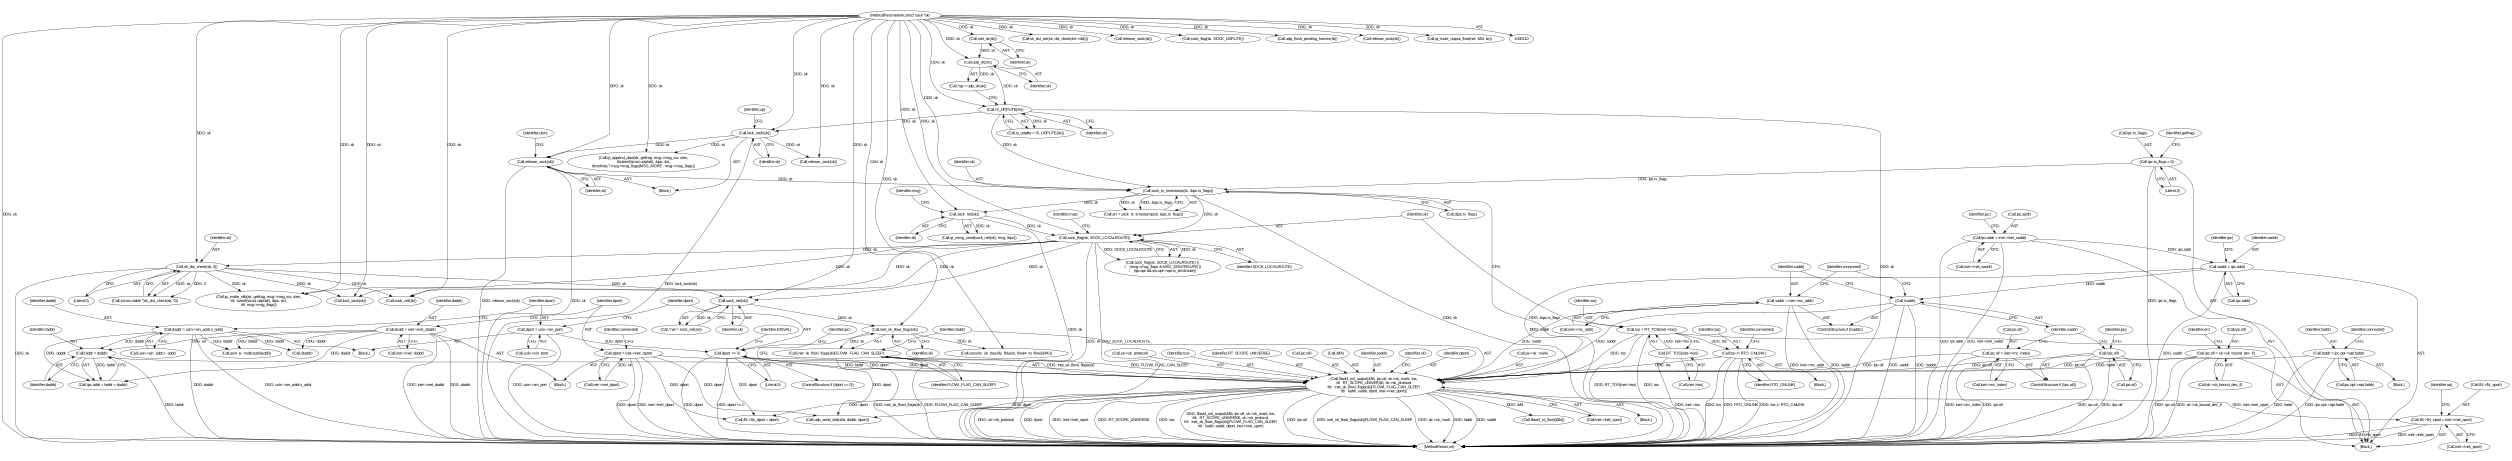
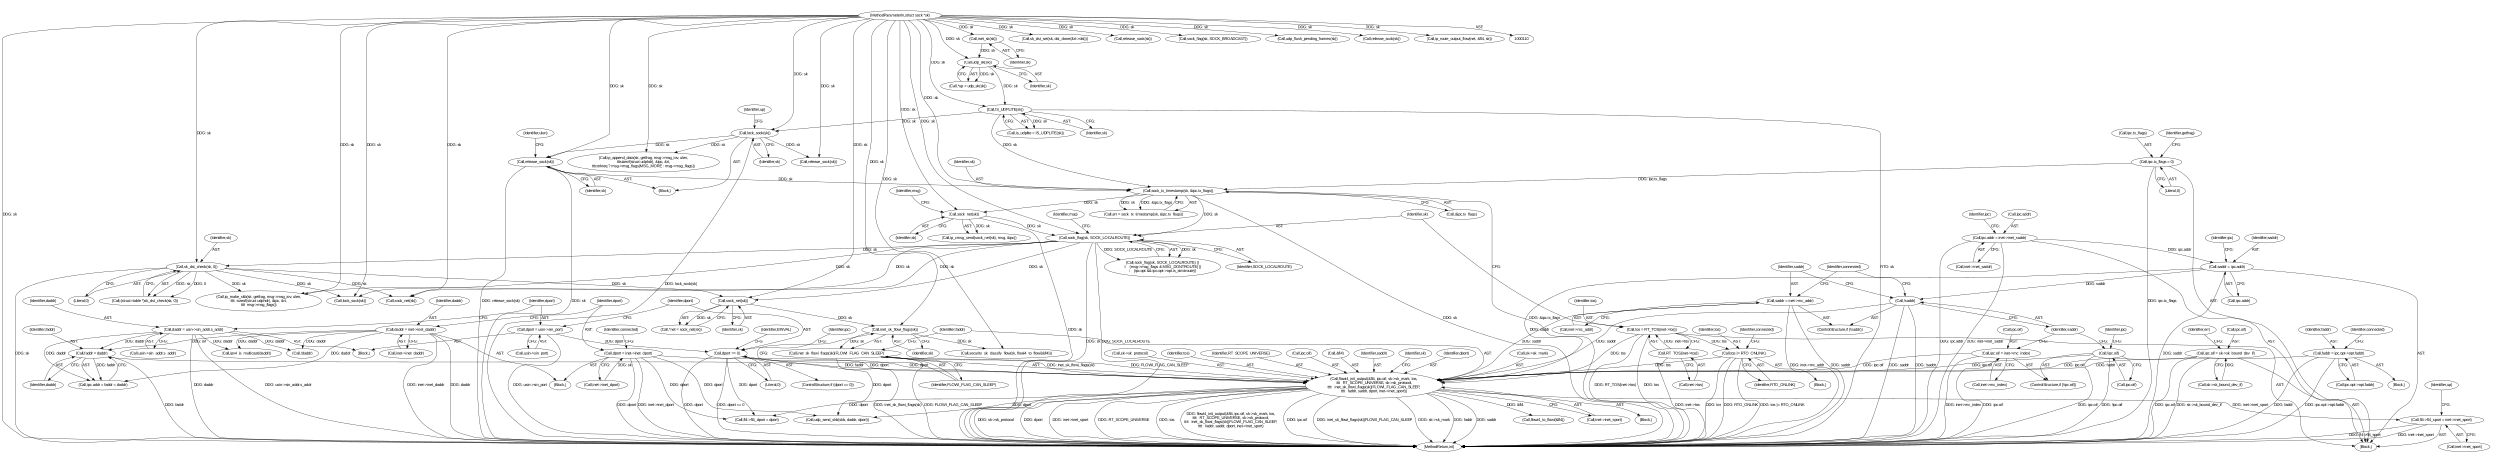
  digraph {
    fontname="Liberation Sans"
    node [fontname="Liberation Sans"]
    edge [fontname="Liberation Sans"]
    n1 [label="(Call,fl4->fl4_sport = inet->inet_sport)"]
    n2 [label="(MethodReturn,int)"]
    n3 [label="(Block,)"]
    n4 [label="(Call,inet->inet_sport)"]
    n5 [label="(Call,flowi4_init_output(&fl4, ipc.oif, sk->sk_mark, tos,\n\t\t\t\t   RT_SCOPE_UNIVERSE, sk->sk_protocol,\n\t\t\t\t   inet_sk_flowi_flags(sk)|FLOWI_FLAG_CAN_SLEEP,\n\t\t\t\t   faddr, saddr, dport, inet->inet_sport))"]
    n6 [label="(Call,fl4->fl4_dport = dport)"]
    n7 [label="(Call,udp_send_skb(skb, daddr, dport))"]
    n8 [label="(Call,flowi4_to_flowi(&fl4))"]
    n9 [label="(Call,inet->inet_sport)"]
    n10 [label="(Block,)"]
    n11 [label="(Call,ipc.oif = sk->sk_bound_dev_if)"]
    n12 [label="(Call,sk->sk_bound_dev_if)"]
    n13 [label="(Call,!ipc.oif)"]
    n14 [label="(Call,ipc.oif)"]
    n15 [label="(ControlStructure,if (!ipc.oif))"]
    n16 [label="(Call,ipc.oif = inet->mc_index)"]
    n17 [label="(Call,inet->mc_index)"]
    n18 [label="(Call,tos |= RTO_ONLINK)"]
    n19 [label="(Identifier,RTO_ONLINK)"]
    n20 [label="(Block,)"]
    n21 [label="(Call,tos = RT_TOS(inet->tos))"]
    n22 [label="(Call,RT_TOS(inet->tos))"]
    n23 [label="(Call,inet->tos)"]
    n24 [label="(Call,inet_sk_flowi_flags(sk)|FLOWI_FLAG_CAN_SLEEP)"]
    n25 [label="(Identifier,FLOWI_FLAG_CAN_SLEEP)"]
    n26 [label="(Call,inet_sk_flowi_flags(sk))"]
    n27 [label="(Call,security_sk_classify_flow(sk, flowi4_to_flowi(&fl4)))"]
    n28 [label="(Identifier,sk)"]
    n29 [label="(Call,sock_net(sk))"]
    n30 [label="(Call,*net = sock_net(sk))"]
    n31 [label="(Identifier,sk)"]
    n32 [label="(Call,sk_dst_check(sk, 0))"]
    n33 [label="(Call,ip_make_skb(sk, getfrag, msg->msg_iov, ulen,\n\t\t\t\t  sizeof(struct udphdr), &ipc, &rt,\n\t\t\t\t  msg->msg_flags))"]
    n34 [label="(Call,lock_sock(sk))"]
    n35 [label="(Literal,0)"]
    n36 [label="(Call,(struct rtable *)sk_dst_check(sk, 0))"]
    n37 [label="(Call,sock_net(sk))"]
    n38 [label="(Call,sock_flag(sk, SOCK_LOCALROUTE))"]
    n39 [label="(Call,sock_flag(sk, SOCK_LOCALROUTE) ||\n \t    (msg->msg_flags & MSG_DONTROUTE) ||\n\t    (ipc.opt && ipc.opt->opt.is_strictroute))"]
    n40 [label="(Identifier,SOCK_LOCALROUTE)"]
    n41 [label="(Call,sock_net(sk))"]
    n42 [label="(Call,ip_cmsg_send(sock_net(sk), msg, &ipc))"]
    n43 [label="(Identifier,sk)"]
    n44 [label="(Call,sock_tx_timestamp(sk, &ipc.tx_flags))"]
    n45 [label="(Call,&ipc.tx_flags)"]
    n46 [label="(Call,err = sock_tx_timestamp(sk, &ipc.tx_flags))"]
    n47 [label="(Call,IS_UDPLITE(sk))"]
    n48 [label="(Call,lock_sock(sk))"]
    n49 [label="(Call,is_udplite = IS_UDPLITE(sk))"]
    n50 [label="(Identifier,sk)"]
    n51 [label="(Call,release_sock(sk))"]
    n52 [label="(Call,ip_append_data(sk, getfrag, msg->msg_iov, ulen,\n\t\t\tsizeof(struct udphdr), &ipc, &rt,\n\t\t\tcorkreq ? msg->msg_flags|MSG_MORE : msg->msg_flags))"]
    n53 [label="(Call,release_sock(sk))"]
    n54 [label="(Block,)"]
    n55 [label="(Identifier,sk)"]
    n56 [label="(Call,udp_sk(sk))"]
    n57 [label="(Call,*up = udp_sk(sk))"]
    n58 [label="(Identifier,sk)"]
    n59 [label="(Call,inet_sk(sk))"]
    n60 [label="(Identifier,sk)"]
    n61 [label="(MethodParameterIn,struct sock *sk)"]
    n62 [label="(Call,sk_dst_set(sk, dst_clone(&rt->dst)))"]
    n63 [label="(Call,release_sock(sk))"]
-   n64 [label="(Call,sock_flag(sk, SOCK_UDPLITE))"]
+   n64 [label="(Call,sock_flag(sk, SOCK_BROADCAST))"]
    n65 [label="(Call,udp_flush_pending_frames(sk))"]
    n66 [label="(Call,release_sock(sk))"]
    n67 [label="(Call,ip_route_output_flow(net, &fl4, sk))"]
    1000110
    n69 [label="(Identifier,sk)"]
    n70 [label="(Call,ipc.tx_flags = 0)"]
    n71 [label="(Literal,0)"]
    n72 [label="(Call,faddr = ipc.opt->opt.faddr)"]
    n73 [label="(Call,ipc.opt->opt.faddr)"]
    n74 [label="(Block,)"]
    n75 [label="(Call,faddr = daddr)"]
    n76 [label="(Identifier,daddr)"]
    n77 [label="(Call,ipc.addr = faddr = daddr)"]
    n78 [label="(Call,daddr = inet->inet_daddr)"]
    n79 [label="(Call,ipv4_is_multicast(daddr))"]
    n80 [label="(Call,!daddr)"]
    n81 [label="(Call,inet->inet_daddr)"]
    n82 [label="(Block,)"]
    n83 [label="(Call,daddr = usin->sin_addr.s_addr)"]
    n84 [label="(Call,usin->sin_addr.s_addr)"]
    n85 [label="(Block,)"]
    n86 [label="(Call,saddr = inet->mc_addr)"]
    n87 [label="(Call,inet->mc_addr)"]
    n88 [label="(ControlStructure,if (!saddr))"]
    n89 [label="(Call,!saddr)"]
    n90 [label="(Identifier,saddr)"]
    n91 [label="(Call,saddr = ipc.addr)"]
    n92 [label="(Call,ipc.addr)"]
    n93 [label="(Call,ipc.addr = inet->inet_saddr)"]
    n94 [label="(Call,inet->inet_saddr)"]
    n95 [label="(Call,dport = inet->inet_dport)"]
    n96 [label="(Call,inet->inet_dport)"]
    n97 [label="(Call,dport == 0)"]
    n98 [label="(Literal,0)"]
    n99 [label="(ControlStructure,if (dport == 0))"]
    n100 [label="(Call,dport = usin->sin_port)"]
    n101 [label="(Call,usin->sin_port)"]
    n102 [label="(Call,ipc.oif)"]
    n103 [label="(Identifier,msg)"]
    n104 [label="(Identifier,connected)"]
    n105 [label="(Identifier,sk)"]
    n106 [label="(Identifier,dport)"]
    n107 [label="(Identifier,ulen)"]
    n108 [label="(Identifier,sk)"]
    n109 [label="(Identifier,up)"]
    n110 [label="(Call,ipc.oif)"]
    n111 [label="(Call,sk->sk_mark)"]
    n112 [label="(Identifier,tos)"]
    n113 [label="(Identifier,daddr)"]
    n114 [label="(Call,ipc.addr)"]
    n115 [label="(Identifier,sk)"]
    n116 [label="(Identifier,connected)"]
    n117 [label="(Identifier,tos)"]
    n118 [label="(Call,sk->sk_protocol)"]
    n119 [label="(Identifier,tos)"]
-   n120 [label="(Call,fl4->fl4_sport)"]
    n121 [label="(Identifier,connected)"]
    n122 [label="(Call,ipc.tx_flags)"]
    n123 [label="(Identifier,RT_SCOPE_UNIVERSE)"]
    n124 [label="(Identifier,faddr)"]
    n125 [label="(Identifier,up)"]
    n126 [label="(Call,ipc.oif)"]
    n127 [label="(Call,&fl4)"]
    n128 [label="(Identifier,msg)"]
    n129 [label="(Identifier,dport)"]
    n130 [label="(Identifier,ipc)"]
    n131 [label="(Identifier,saddr)"]
    n132 [label="(Identifier,sk)"]
    n133 [label="(Identifier,dport)"]
    n134 [label="(Identifier,faddr)"]
    n135 [label="(Identifier,daddr)"]
    n136 [label="(Identifier,ipc)"]
    n137 [label="(Identifier,ipc)"]
    n138 [label="(Identifier,getfrag)"]
    n139 [label="(Identifier,connected)"]
    n140 [label="(Identifier,saddr)"]
    n141 [label="(Identifier,ipc)"]
    n142 [label="(Identifier,saddr)"]
    n143 [label="(Identifier,EINVAL)"]
    n144 [label="(Identifier,err)"]
    n145 [label="(Identifier,faddr)"]
    n146 [label="(Identifier,dport)"]
    n1 -> n2 [label="DDG: fl4->fl4_sport"]
    n1 -> n2 [label="DDG: inet->inet_sport"]
    n1 -> n3 [label="AST: "]
    n1 -> n4 [label="CFG: "]
    n4 -> n1 [label="AST: "]
    n5 -> n1 [label="DDG: inet->inet_sport"]
    n5 -> n2 [label="DDG: faddr"]
    n5 -> n2 [label="DDG: saddr"]
    n5 -> n2 [label="DDG: sk->sk_protocol"]
    n5 -> n2 [label="DDG: dport"]
    n5 -> n2 [label="DDG: inet->inet_sport"]
    n5 -> n2 [label="DDG: RT_SCOPE_UNIVERSE"]
    n5 -> n2 [label="DDG: tos"]
    n5 -> n2 [label="DDG: flowi4_init_output(&fl4, ipc.oif, sk->sk_mark, tos,\n\t\t\t\t   RT_SCOPE_UNIVERSE, sk->sk_protocol,\n\t\t\t\t   inet_sk_flowi_flags(sk)|FLOWI_FLAG_CAN_SLEEP,\n\t\t\t\t   faddr, saddr, dport, inet->inet_sport)"]
    n5 -> n2 [label="DDG: ipc.oif"]
    n5 -> n2 [label="DDG: inet_sk_flowi_flags(sk)|FLOWI_FLAG_CAN_SLEEP"]
    n5 -> n2 [label="DDG: sk->sk_mark"]
    n5 -> n6 [label="DDG: dport"]
    n5 -> n7 [label="DDG: dport"]
    n5 -> n8 [label="DDG: &fl4"]
    n5 -> n9 [label="CFG: "]
    n5 -> n10 [label="AST: "]
    n9 -> n5 [label="AST: "]
    n11 -> n2 [label="DDG: ipc.oif"]
    n11 -> n2 [label="DDG: sk->sk_bound_dev_if"]
    n11 -> n3 [label="AST: "]
    n11 -> n5 [label="DDG: ipc.oif"]
    n11 -> n12 [label="CFG: "]
-   n12 -> n11 [label="AST: "]
+   n12 -> n11 [label="DDG: "]
    n13 -> n2 [label="DDG: ipc.oif"]
    n13 -> n2 [label="DDG: !ipc.oif"]
    n13 -> n5 [label="DDG: ipc.oif"]
    n13 -> n14 [label="CFG: "]
    n13 -> n15 [label="AST: "]
    n14 -> n13 [label="AST: "]
    n16 -> n2 [label="DDG: ipc.oif"]
    n16 -> n2 [label="DDG: inet->mc_index"]
    n16 -> n5 [label="DDG: ipc.oif"]
    n16 -> n15 [label="AST: "]
    n16 -> n17 [label="CFG: "]
    n17 -> n16 [label="AST: "]
    n18 -> n2 [label="DDG: tos"]
    n18 -> n2 [label="DDG: RTO_ONLINK"]
    n18 -> n2 [label="DDG: tos |= RTO_ONLINK"]
    n18 -> n5 [label="DDG: tos"]
    n18 -> n19 [label="CFG: "]
    n18 -> n20 [label="AST: "]
    n19 -> n18 [label="AST: "]
    n21 -> n2 [label="DDG: RT_TOS(inet->tos)"]
    n21 -> n2 [label="DDG: tos"]
    n21 -> n3 [label="AST: "]
    n21 -> n5 [label="DDG: tos"]
    n21 -> n18 [label="DDG: tos"]
    n21 -> n22 [label="CFG: "]
    n22 -> n2 [label="DDG: inet->tos"]
    n22 -> n21 [label="AST: "]
    n22 -> n21 [label="DDG: inet->tos"]
    n22 -> n23 [label="CFG: "]
    n23 -> n22 [label="AST: "]
    n24 -> n2 [label="DDG: inet_sk_flowi_flags(sk)"]
    n24 -> n2 [label="DDG: FLOWI_FLAG_CAN_SLEEP"]
    n24 -> n5 [label="AST: "]
    n24 -> n5 [label="DDG: inet_sk_flowi_flags(sk)"]
    n24 -> n5 [label="DDG: FLOWI_FLAG_CAN_SLEEP"]
    n24 -> n25 [label="CFG: "]
    n25 -> n24 [label="AST: "]
    n25 -> n26 [label="CFG: "]
    n26 -> n24 [label="AST: "]
    n26 -> n24 [label="DDG: sk"]
    n26 -> n27 [label="DDG: sk"]
    n26 -> n28 [label="CFG: "]
    n28 -> n26 [label="AST: "]
    n29 -> n26 [label="DDG: sk"]
    n29 -> n30 [label="AST: "]
    n29 -> n30 [label="DDG: sk"]
    n29 -> n31 [label="CFG: "]
    n30 -> n29 [label="CFG: "]
    n31 -> n29 [label="AST: "]
    n32 -> n2 [label="DDG: sk"]
    n32 -> n29 [label="DDG: sk"]
    n32 -> n33 [label="DDG: sk"]
    n32 -> n34 [label="DDG: sk"]
    n32 -> n35 [label="CFG: "]
    n32 -> n36 [label="AST: "]
    n32 -> n36 [label="DDG: sk"]
    n32 -> n36 [label="DDG: 0"]
    n32 -> n37 [label="DDG: sk"]
    n35 -> n32 [label="AST: "]
    n36 -> n32 [label="CFG: "]
    n38 -> n2 [label="DDG: SOCK_LOCALROUTE"]
    n38 -> n2 [label="DDG: sk"]
    n38 -> n29 [label="DDG: sk"]
    n38 -> n32 [label="DDG: sk"]
    n38 -> n33 [label="DDG: sk"]
    n38 -> n34 [label="DDG: sk"]
    n38 -> n37 [label="DDG: sk"]
    n38 -> n39 [label="AST: "]
    n38 -> n39 [label="DDG: sk"]
    n38 -> n39 [label="DDG: SOCK_LOCALROUTE"]
    n38 -> n40 [label="CFG: "]
    n39 -> n38 [label="CFG: "]
    n40 -> n38 [label="AST: "]
    n41 -> n2 [label="DDG: sk"]
    n41 -> n38 [label="DDG: sk"]
    n41 -> n42 [label="AST: "]
    n41 -> n42 [label="DDG: sk"]
    n41 -> n43 [label="CFG: "]
    n43 -> n41 [label="AST: "]
    n44 -> n2 [label="DDG: &ipc.tx_flags"]
    n44 -> n2 [label="DDG: sk"]
    n44 -> n38 [label="DDG: sk"]
    n44 -> n41 [label="DDG: sk"]
    n44 -> n45 [label="CFG: "]
    n44 -> n46 [label="AST: "]
    n44 -> n46 [label="DDG: sk"]
    n44 -> n46 [label="DDG: &ipc.tx_flags"]
    n45 -> n44 [label="AST: "]
    n46 -> n44 [label="CFG: "]
-   n47 -> n2 [label="DDG: sk"]
+   n47 -> n2 [label="RTO: sk"]
    n47 -> n44 [label="DDG: sk"]
    n47 -> n48 [label="DDG: sk"]
    n47 -> n49 [label="AST: "]
    n47 -> n49 [label="DDG: sk"]
    n47 -> n50 [label="CFG: "]
    n48 -> n2 [label="DDG: lock_sock(sk)"]
    n48 -> n51 [label="DDG: sk"]
    n48 -> n52 [label="DDG: sk"]
    n48 -> n53 [label="DDG: sk"]
    n48 -> n54 [label="AST: "]
    n48 -> n55 [label="CFG: "]
    n49 -> n47 [label="CFG: "]
    n50 -> n47 [label="AST: "]
    n51 -> n2 [label="DDG: release_sock(sk)"]
    n51 -> n2 [label="DDG: sk"]
    n51 -> n44 [label="DDG: sk"]
    n51 -> n54 [label="AST: "]
    n51 -> n69 [label="CFG: "]
    n55 -> n48 [label="AST: "]
    n56 -> n47 [label="DDG: sk"]
    n56 -> n57 [label="AST: "]
    n56 -> n57 [label="DDG: sk"]
    n56 -> n58 [label="CFG: "]
-   n57 -> n47 [label="CFG: "]
+   n57 -> n56 [label="CFG: "]
    n58 -> n56 [label="AST: "]
    n59 -> n56 [label="DDG: sk"]
    n59 -> n60 [label="CFG: "]
    n60 -> n59 [label="AST: "]
    n61 -> n2 [label="DDG: sk"]
-   n61 -> n26 [label="CAN: sk"]
+   n61 -> n26 [label="DDG: sk"]
    n61 -> n27 [label="DDG: sk"]
    n61 -> n29 [label="DDG: sk"]
    n61 -> n32 [label="DDG: sk"]
    n61 -> n33 [label="DDG: sk"]
    n61 -> n34 [label="DDG: sk"]
    n61 -> n37 [label="DDG: sk"]
    n61 -> n38 [label="DDG: sk"]
    n61 -> n41 [label="DDG: sk"]
    n61 -> n44 [label="DDG: sk"]
    n61 -> n47 [label="DDG: sk"]
    n61 -> n48 [label="DDG: sk"]
    n61 -> n51 [label="DDG: sk"]
    n61 -> n52 [label="DDG: sk"]
    n61 -> n53 [label="DDG: sk"]
    n61 -> n56 [label="DDG: sk"]
    n61 -> n59 [label="DDG: sk"]
    n61 -> n62 [label="DDG: sk"]
    n61 -> n63 [label="DDG: sk"]
    n61 -> n64 [label="DDG: sk"]
    n61 -> n65 [label="DDG: sk"]
    n61 -> n66 [label="DDG: sk"]
    n61 -> n67 [label="DDG: sk"]
    n61 -> 1000110 [label="AST: "]
    n69 -> n51 [label="AST: "]
    n70 -> n2 [label="DDG: ipc.tx_flags"]
    n70 -> n3 [label="AST: "]
    n70 -> n44 [label="DDG: ipc.tx_flags"]
    n70 -> n71 [label="CFG: "]
    n71 -> n70 [label="AST: "]
    n72 -> n2 [label="DDG: faddr"]
    n72 -> n2 [label="DDG: ipc.opt->opt.faddr"]
    n72 -> n5 [label="DDG: faddr"]
    n72 -> n73 [label="CFG: "]
    n72 -> n74 [label="AST: "]
    n73 -> n72 [label="AST: "]
    n75 -> n2 [label="DDG: faddr"]
    n75 -> n5 [label="DDG: faddr"]
    n75 -> n76 [label="CFG: "]
    n75 -> n77 [label="AST: "]
    n75 -> n77 [label="DDG: faddr"]
    n76 -> n75 [label="AST: "]
    n77 -> n75 [label="CFG: "]
    n78 -> n2 [label="DDG: inet->inet_daddr"]
    n78 -> n2 [label="DDG: daddr"]
    n78 -> n75 [label="DDG: oif"]
    n78 -> n77 [label="DDG: daddr"]
    n78 -> n79 [label="DDG: daddr"]
    n78 -> n80 [label="DDG: daddr"]
    n78 -> n81 [label="CFG: "]
    n78 -> n82 [label="AST: "]
    n81 -> n78 [label="AST: "]
    n83 -> n2 [label="DDG: daddr"]
    n83 -> n2 [label="DDG: usin->sin_addr.s_addr"]
    n83 -> n75 [label="DDG: daddr"]
    n83 -> n77 [label="DDG: daddr"]
    n83 -> n79 [label="DDG: daddr"]
    n83 -> n80 [label="DDG: daddr"]
    n83 -> n84 [label="CFG: "]
    n83 -> n85 [label="AST: "]
    n84 -> n83 [label="AST: "]
    n86 -> n2 [label="DDG: inet->mc_addr"]
    n86 -> n2 [label="DDG: saddr"]
    n86 -> n5 [label="DDG: saddr"]
    n86 -> n87 [label="CFG: "]
    n86 -> n88 [label="AST: "]
    n87 -> n86 [label="AST: "]
    n89 -> n2 [label="DDG: saddr"]
    n89 -> n2 [label="DDG: !saddr"]
    n89 -> n5 [label="DDG: saddr"]
    n89 -> n88 [label="AST: "]
    n89 -> n90 [label="CFG: "]
    n90 -> n13 [label="CFG: "]
    n90 -> n16 [label="CFG: "]
    n90 -> n89 [label="AST: "]
    n91 -> n2 [label="DDG: saddr"]
    n91 -> n3 [label="AST: "]
    n91 -> n5 [label="DDG: saddr"]
    n91 -> n89 [label="DDG: saddr"]
    n91 -> n92 [label="CFG: "]
    n92 -> n91 [label="AST: "]
    n93 -> n2 [label="DDG: ipc.addr"]
    n93 -> n2 [label="DDG: inet->inet_saddr"]
    n93 -> n3 [label="AST: "]
    n93 -> n91 [label="DDG: ipc.addr"]
    n93 -> n94 [label="CFG: "]
    n94 -> n93 [label="AST: "]
    n95 -> n2 [label="DDG: inet->inet_dport"]
    n95 -> n2 [label="DDG: dport"]
    n95 -> n5 [label="DDG: dport"]
    n95 -> n6 [label="DDG: dport"]
    n95 -> n7 [label="DDG: dport"]
    n95 -> n82 [label="AST: "]
    n95 -> n96 [label="CFG: "]
    n96 -> n95 [label="DDG: sk"]
    n97 -> n2 [label="DDG: dport"]
    n97 -> n2 [label="DDG: dport == 0"]
    n97 -> n5 [label="DDG: dport"]
    n97 -> n6 [label="DDG: dport"]
    n97 -> n7 [label="DDG: dport"]
    n97 -> n98 [label="CFG: "]
    n97 -> n99 [label="AST: "]
    n98 -> n97 [label="AST: "]
    n100 -> n2 [label="DDG: usin->sin_port"]
    n100 -> n85 [label="AST: "]
    n100 -> n97 [label="DDG: dport"]
    n100 -> n101 [label="CFG: "]
    n101 -> n100 [label="AST: "]
    n102 -> n11 [label="AST: "]
    n103 -> n38 [label="CFG: "]
    n104 -> n18 [label="CFG: "]
    n105 -> n21 [label="CFG: "]
    n105 -> n38 [label="AST: "]
    n106 -> n78 [label="CFG: "]
    n106 -> n95 [label="AST: "]
    n107 -> n51 [label="CFG: "]
    n108 -> n32 [label="AST: "]
    n109 -> n48 [label="CFG: "]
    n110 -> n16 [label="AST: "]
    n111 -> n5 [label="AST: "]
    n112 -> n21 [label="AST: "]
    n113 -> n78 [label="AST: "]
    n114 -> n93 [label="AST: "]
    n115 -> n44 [label="AST: "]
    n116 -> n86 [label="CFG: "]
    n116 -> n89 [label="CFG: "]
    n117 -> n18 [label="AST: "]
    n118 -> n5 [label="AST: "]
    n119 -> n5 [label="AST: "]
-   n120 -> n1 [label="AST: "]
    n121 -> n72 [label="CFG: "]
    n122 -> n70 [label="AST: "]
    n123 -> n5 [label="AST: "]
    n124 -> n5 [label="AST: "]
    n124 -> n24 [label="CFG: "]
    n125 -> n1 [label="CFG: "]
    n126 -> n5 [label="AST: "]
    n127 -> n5 [label="AST: "]
    n128 -> n41 [label="CFG: "]
    n129 -> n97 [label="AST: "]
    n129 -> n100 [label="CFG: "]
    n130 -> n97 [label="CFG: "]
    n131 -> n5 [label="AST: "]
    n132 -> n5 [label="CFG: "]
    n133 -> n83 [label="CFG: "]
    n133 -> n100 [label="AST: "]
    n134 -> n75 [label="AST: "]
    n135 -> n83 [label="AST: "]
    n136 -> n91 [label="CFG: "]
    n137 -> n93 [label="CFG: "]
    n138 -> n70 [label="CFG: "]
    n139 -> n95 [label="CFG: "]
    n140 -> n91 [label="AST: "]
    n141 -> n13 [label="CFG: "]
    n142 -> n86 [label="AST: "]
    n142 -> n89 [label="CFG: "]
    n143 -> n97 [label="CFG: "]
    n144 -> n11 [label="CFG: "]
    n145 -> n72 [label="AST: "]
    n146 -> n5 [label="AST: "]
  }
